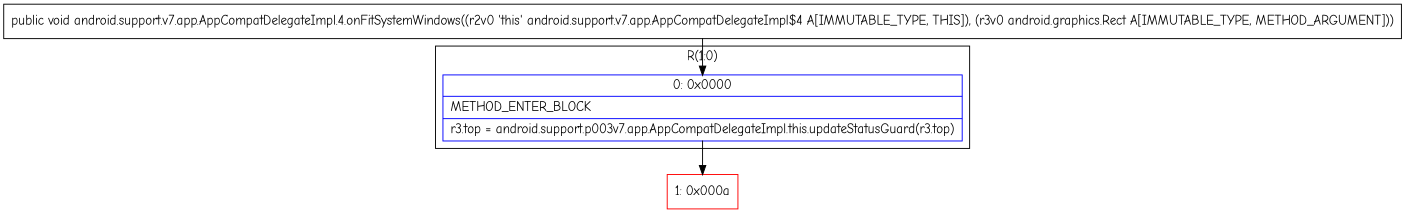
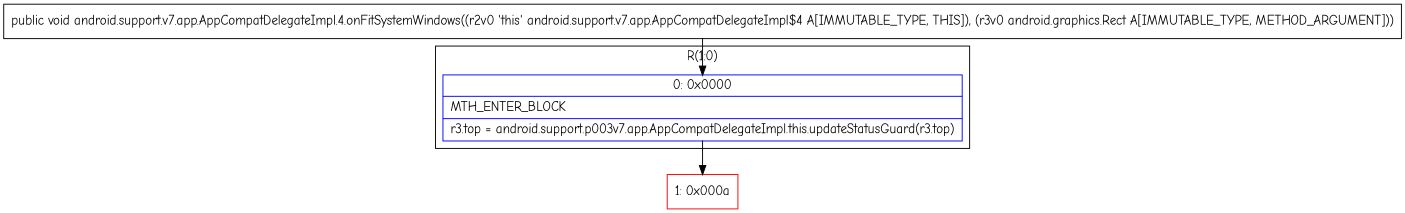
  digraph {
    fontname="Comic Neue"
    node [shape=record fontname="Comic Neue"]
    edge [fontname="Comic Neue"]
-   n1 [color=blue label="{0\:\ 0x0000|METHOD_ENTER_BLOCK\l|r3.top = android.support.p003v7.app.AppCompatDelegateImpl.this.updateStatusGuard(r3.top)\l}"]
+   n1 [color=blue label="{0\:\ 0x0000|MTH_ENTER_BLOCK\l|r3.top = android.support.p003v7.app.AppCompatDelegateImpl.this.updateStatusGuard(r3.top)\l}"]
    n2 [color=red label="{1\:\ 0x000a}"]
    n3 [label="{public void android.support.v7.app.AppCompatDelegateImpl.4.onFitSystemWindows((r2v0 'this' android.support.v7.app.AppCompatDelegateImpl$4 A[IMMUTABLE_TYPE, THIS]), (r3v0 android.graphics.Rect A[IMMUTABLE_TYPE, METHOD_ARGUMENT])) }"]
    subgraph cluster_1 {
      label="R(1:0)"
      n1
    }
    n1 -> n2
    n3 -> n1
  }
